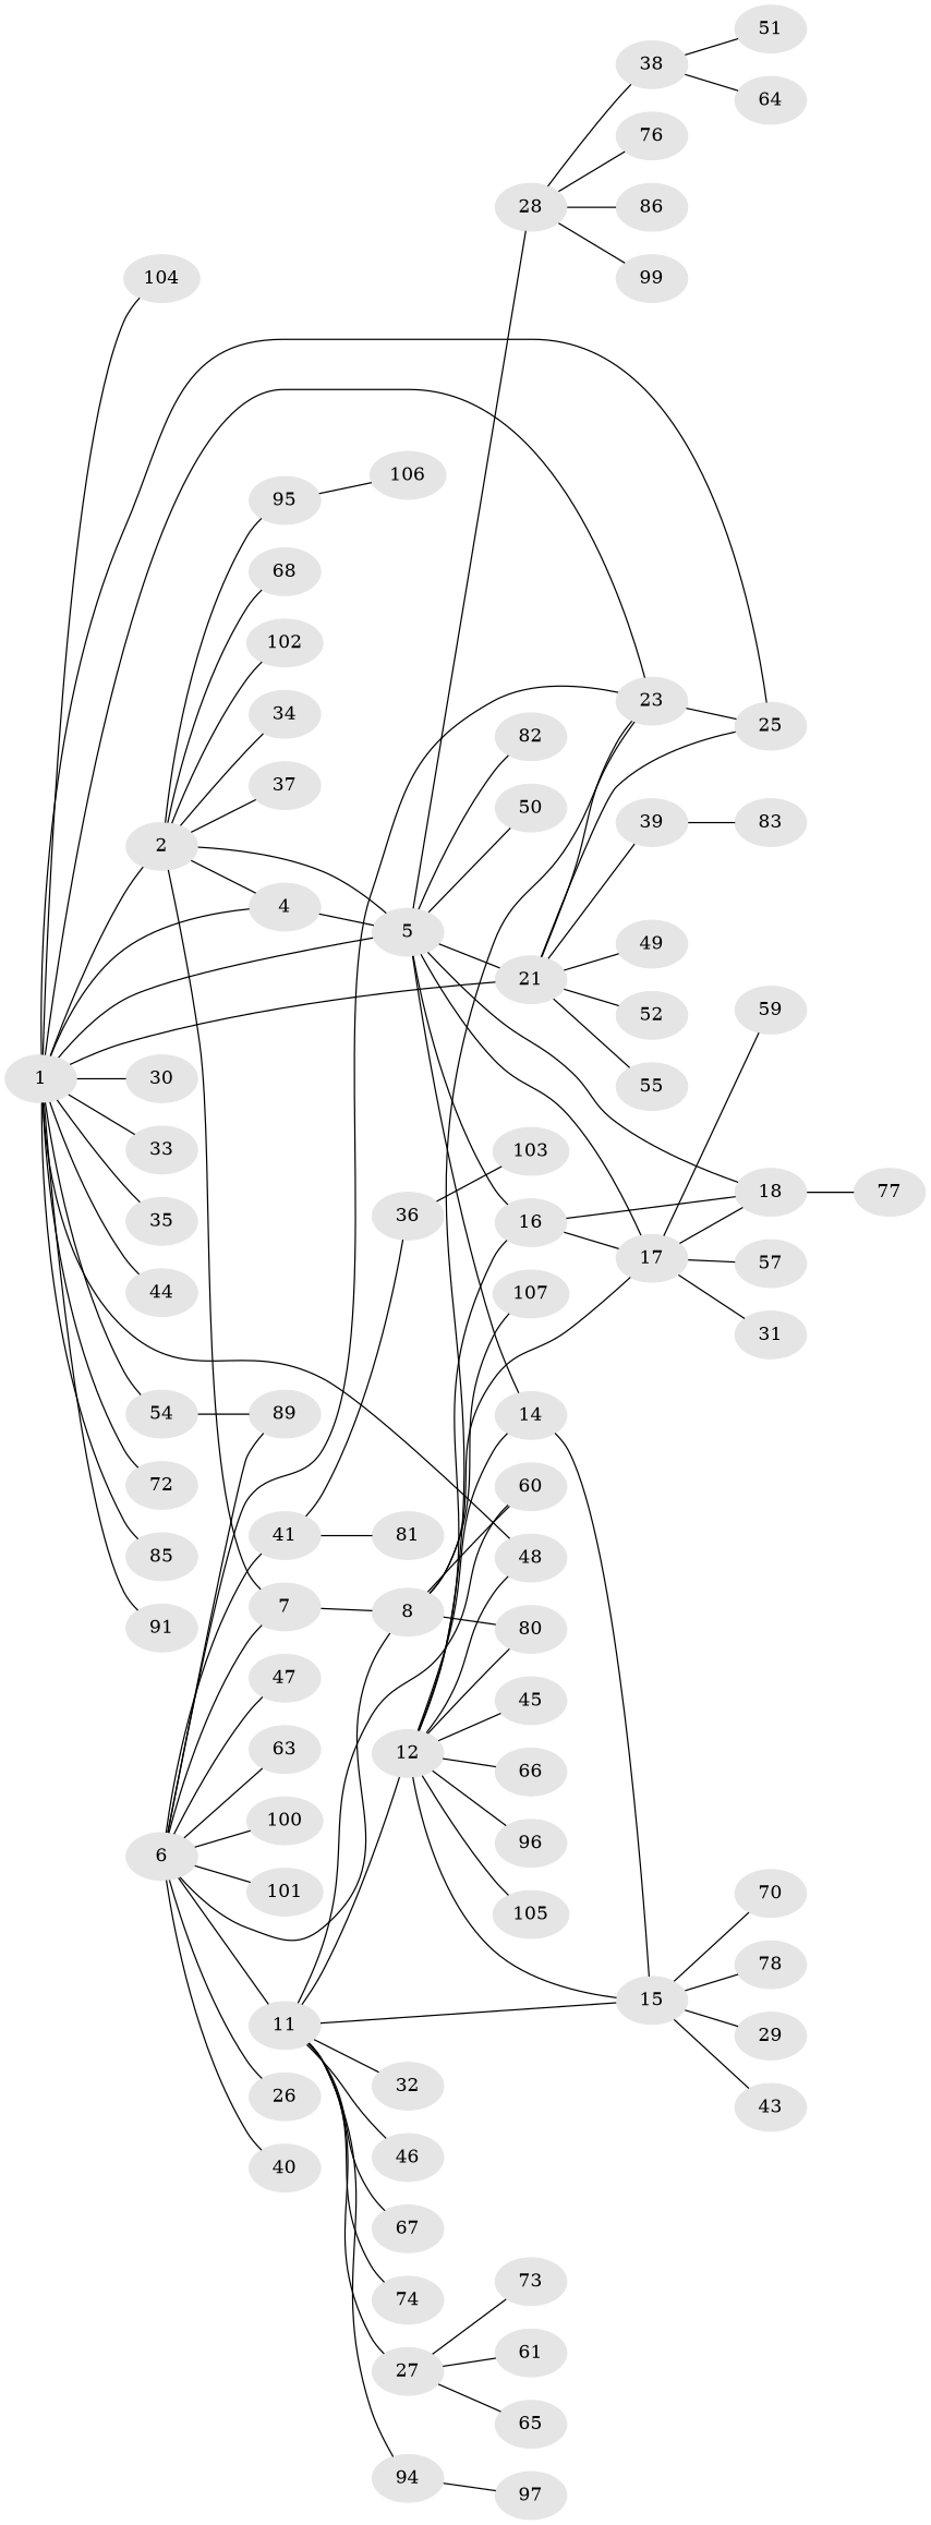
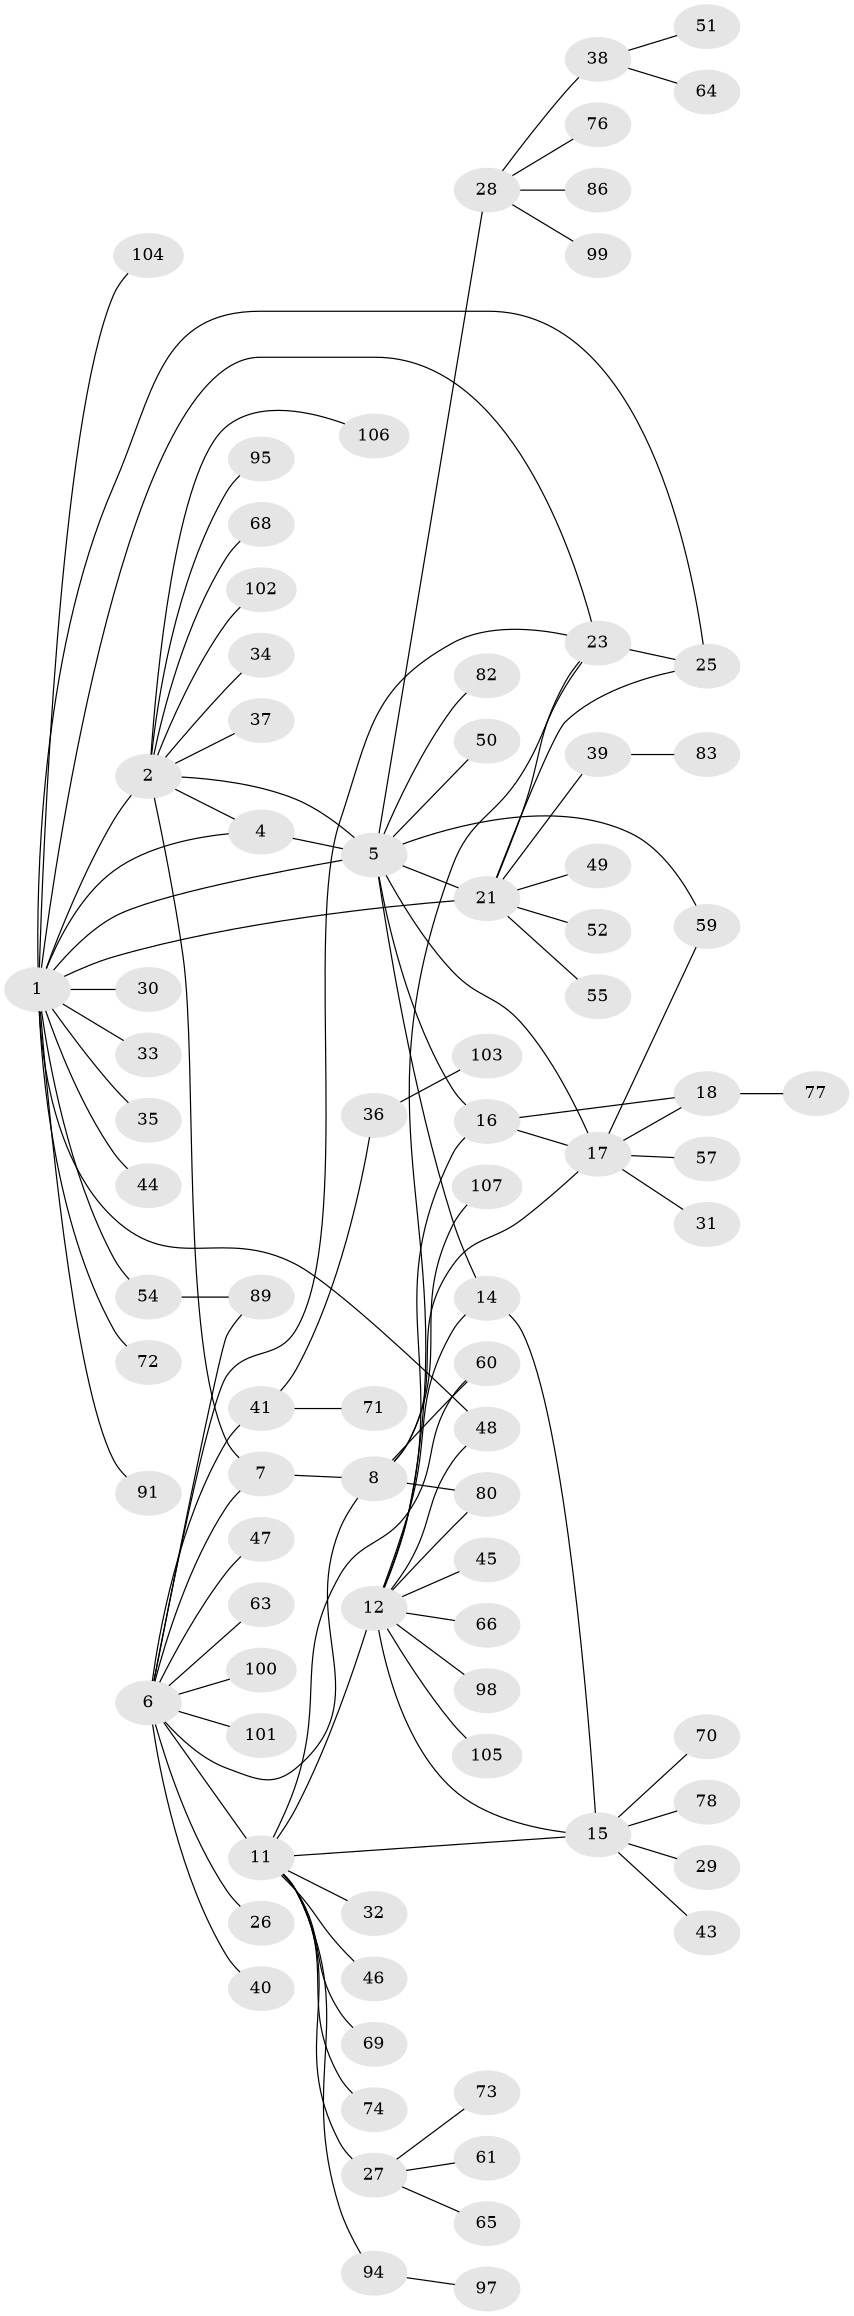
  graph {
    rankdir=LR
    node [color=gray90 style=filled]
    1 [super="+22"]
    2 [super="+3"]
    4
    5 [super="+19"]
    21 [super="+24"]
    23
    25 [super="+90"]
    30
    33
    35
    44
    48
    54 [super="+69"]
    72
-   85
    91
    104
    7 [super="+87"]
    34
    37
    68
    95
    102
    106
    14
    16 [super="+82"]
    17 [super="+20"]
    18 [super="+56"]
    28 [super="+36"]
    n30 [label=82]
    50
    39 [super="+53"]
    49
    52
    55
    89
    8 [super="+10"]
    15 [super="+62"]
    31
    57
    59
    77
    38 [super="+81"]
    76
    86
    99
    6 [super="+9"]
    11 [super="+13"]
    26
    40
    41
    47
    63
    100
    101
    60
    80
    107
    12 [super="+58"]
    27 [super="+88"]
    32 [super="+84"]
    46
-   67
+   67 [label=69]
    74
    94
-   71 [super="+93" label=81]
+   71 [super="+93"]
    n67 [label=36]
    45
    66 [super="+75"]
-   98 [label=96]
+   98
    105
    29 [super="+92"]
    43
    70
    78
    61
    65
    73
    97
    83
    51
    64
    103
    1 -- 2 [weight=2]
    1 -- 4
    1 -- 5
    1 -- 21 [weight=2]
    1 -- 23
    1 -- 25
    1 -- 30
    1 -- 33
    1 -- 35
    1 -- 44
    1 -- 48
    1 -- 54 [weight=2]
    1 -- 72
-   1 -- 85
    1 -- 91
    1 -- 104
    2 -- 4 [weight=2]
    2 -- 5 [weight=2]
    2 -- 7
    2 -- 34
    2 -- 37
    2 -- 68
    2 -- 95
    2 -- 102
-   95 -- 106
+   2 -- 106
    4 -- 5
    5 -- 21
    5 -- 14
    5 -- 16
    5 -- 17 [weight=2]
-   5 -- 18
+   5 -- 59
    5 -- 28
    5 -- n30
    5 -- 50
    21 -- 23 [weight=2]
    21 -- 25 [weight=2]
    21 -- 39
    21 -- 49
    21 -- 52
    21 -- 55
    23 -- 25
    54 -- 89
    7 -- 8 [weight=2]
    14 -- 15
    16 -- 17 [weight=2]
    16 -- 18
    17 -- 18 [weight=2]
    17 -- 31
    17 -- 57
    17 -- 59
    18 -- 77
    28 -- 38
    28 -- 76
    28 -- 86
    28 -- 99
    39 -- 83
    8 -- 17
    8 -- 60
    8 -- 80
    8 -- 107
    15 -- 29
    15 -- 43
    15 -- 70
    15 -- 78
    38 -- 51
    38 -- 64
    6 -- 23
    6 -- 7 [weight=2]
    6 -- 89
    6 -- 8 [weight=4]
    6 -- 11
    6 -- 26
    6 -- 40
    6 -- 41
    6 -- 47
    6 -- 63
    6 -- 100
    6 -- 101
    11 -- 15 [weight=2]
    11 -- 60
    11 -- 12 [weight=2]
    11 -- 27
    11 -- 32
    11 -- 46
    11 -- 67
    11 -- 74
    11 -- 94
    41 -- 71
    41 -- n67
    12 -- 23
    12 -- 48
    12 -- 14
    12 -- 16
    12 -- 15
    12 -- 80
    12 -- 45
    12 -- 66
    12 -- 98
    12 -- 105
    27 -- 61
    27 -- 65
    27 -- 73
    94 -- 97
    n67 -- 103
  }
